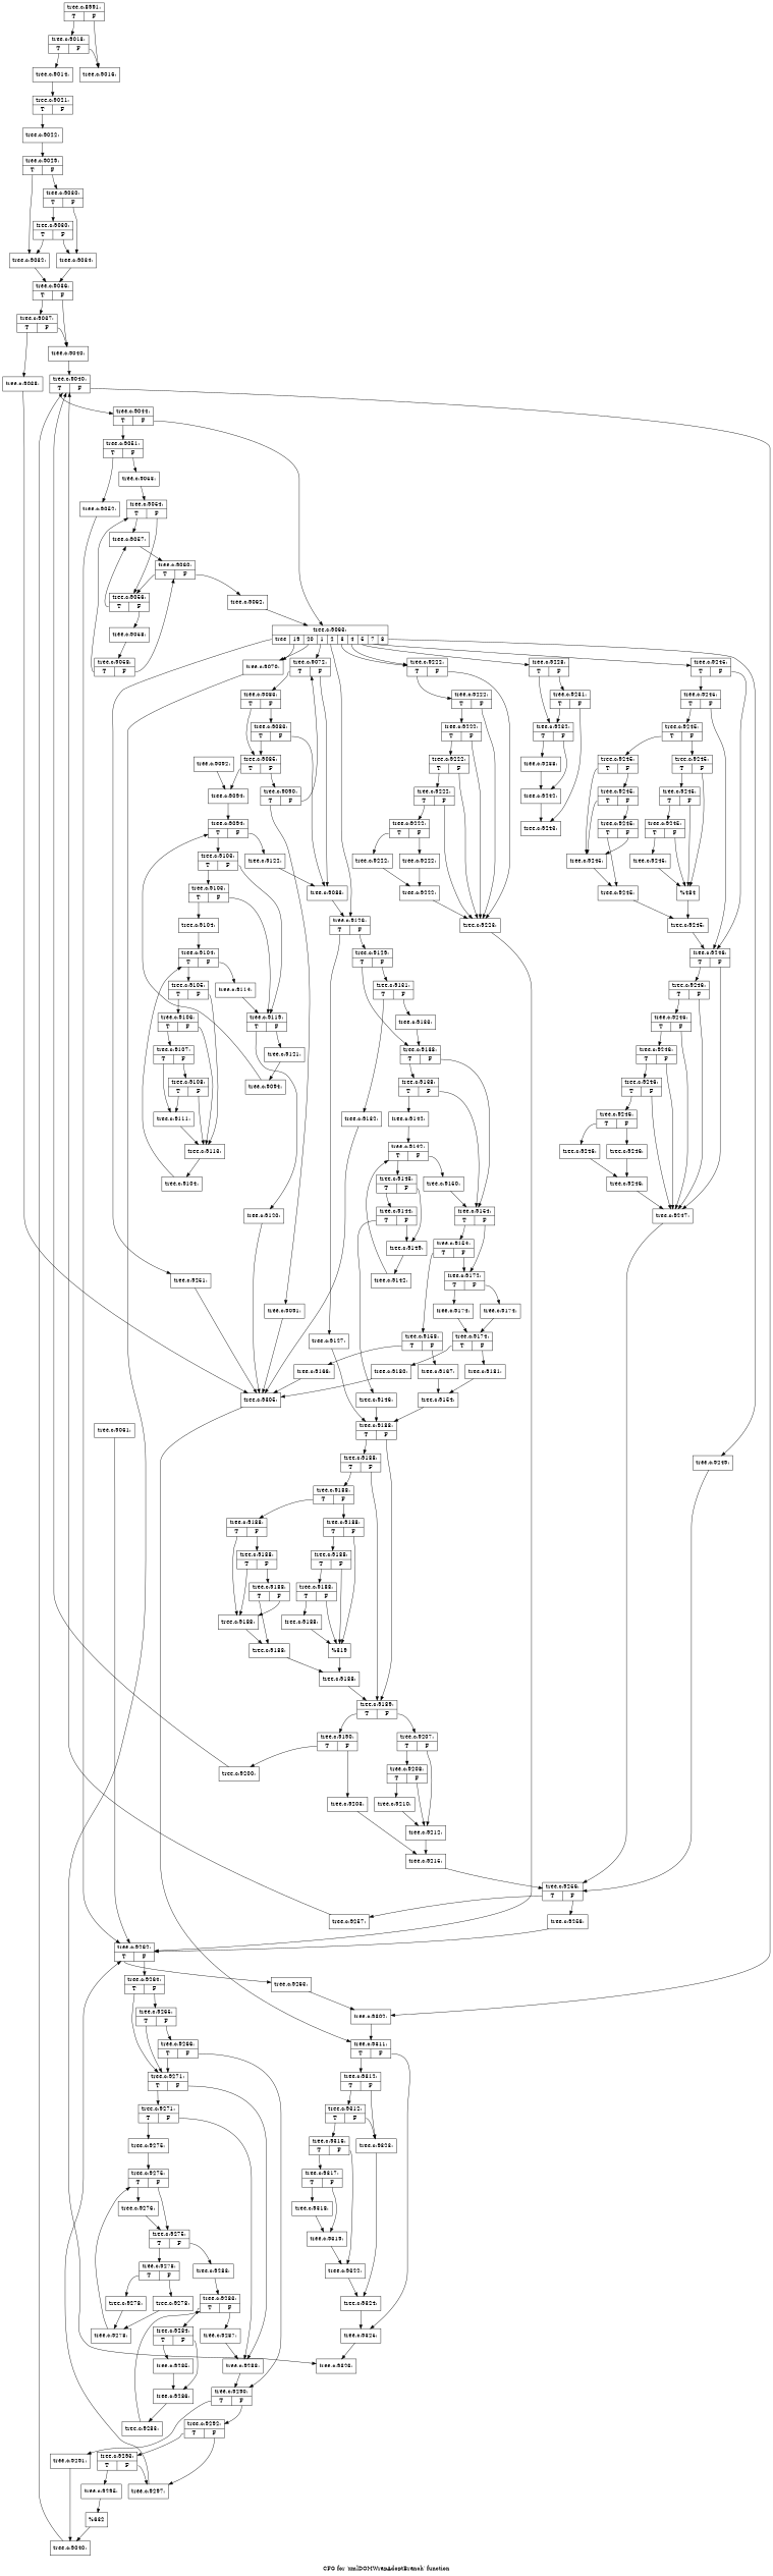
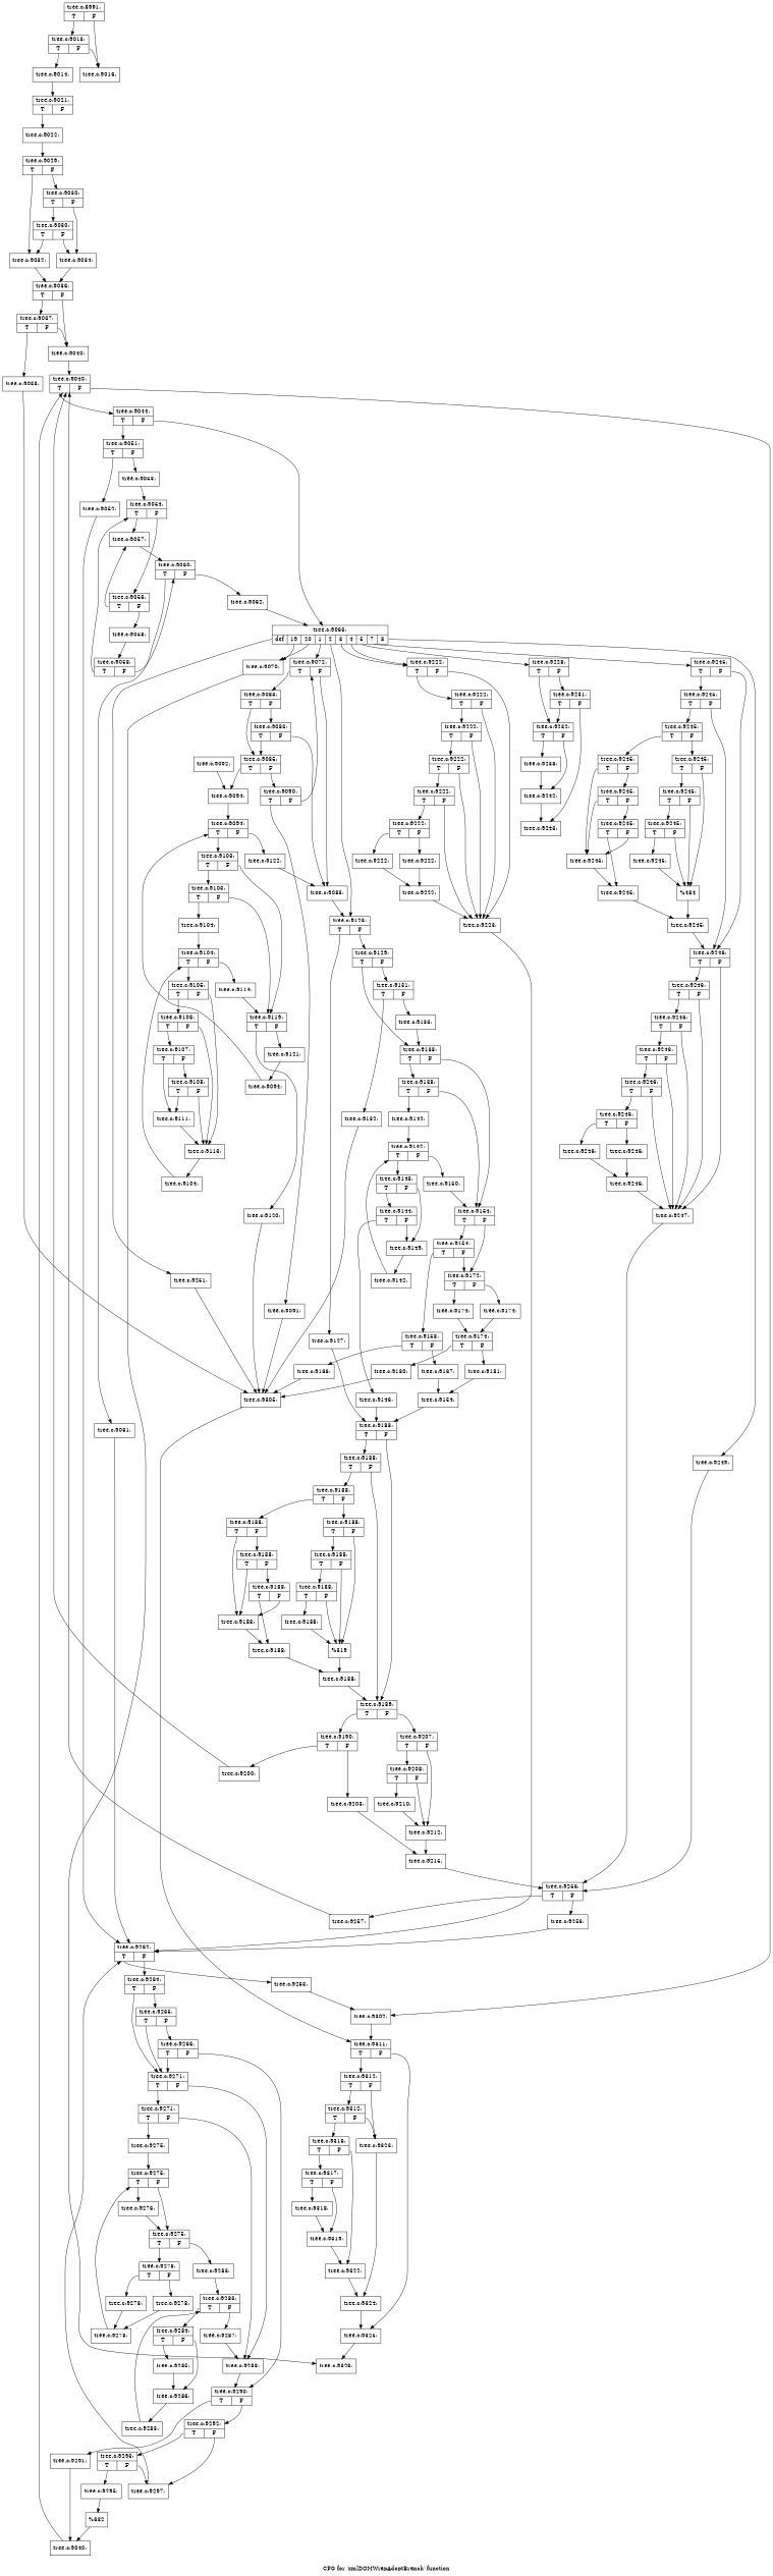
  digraph {
    label="CFG for 'xmlDOMWrapAdoptBranch' function"
    node [shape=record]
    edge [tailport=s0]
    n1 [label="{tree.c:8991:|{<s0>T|<s1>F}}"]
    n2 [label="{tree.c:9013:|{<s0>T|<s1>F}}"]
    n3 [label="{tree.c:9016:}"]
    n4 [label="{tree.c:9014:}"]
    n5 [label="{tree.c:9021:|{<s0>T|<s1>F}}"]
    n6 [label="{tree.c:9022:}"]
    n7 [label="{tree.c:9029:|{<s0>T|<s1>F}}"]
    n8 [label="{tree.c:9032:}"]
    n9 [label="{tree.c:9030:|{<s0>T|<s1>F}}"]
    n10 [label="{tree.c:9036:|{<s0>T|<s1>F}}"]
    n11 [label="{tree.c:9030:|{<s0>T|<s1>F}}"]
    n12 [label="{tree.c:9034:}"]
    n13 [label="{tree.c:9037:|{<s0>T|<s1>F}}"]
    n14 [label="{tree.c:9040:}"]
    n15 [label="{tree.c:9038:}"]
    n16 [label="{tree.c:9040:|{<s0>T|<s1>F}}"]
    n17 [label="{tree.c:9305:}"]
    n18 [label="{tree.c:9044:|{<s0>T|<s1>F}}"]
    n19 [label="{tree.c:9302:}"]
    n20 [label="{tree.c:9311:|{<s0>T|<s1>F}}"]
    n21 [label="{tree.c:9312:|{<s0>T|<s1>F}}"]
    n22 [label="{tree.c:9325:}"]
    n23 [label="{tree.c:9051:|{<s0>T|<s1>F}}"]
-   n24 [label="{tree.c:9063:|{<s0>tree|<s1>19|<s2>20|<s3>1|<s4>2|<s5>3|<s6>4|<s7>5|<s8>7|<s9>8}}"]
+   n24 [label="{tree.c:9063:|{<s0>def|<s1>19|<s2>20|<s3>1|<s4>2|<s5>3|<s6>4|<s7>5|<s8>7|<s9>8}}"]
    n25 [label="{tree.c:9052:}"]
    n26 [label="{tree.c:9053:}"]
    n27 [label="{tree.c:9251:}"]
    n28 [label="{tree.c:9070:}"]
    n29 [label="{tree.c:9072:|{<s0>T|<s1>F}}"]
    n30 [label="{tree.c:9126:|{<s0>T|<s1>F}}"]
    n31 [label="{tree.c:9222:|{<s0>T|<s1>F}}"]
    n32 [label="{tree.c:9228:|{<s0>T|<s1>F}}"]
    n33 [label="{tree.c:9245:|{<s0>T|<s1>F}}"]
    n34 [label="{tree.c:9249:}"]
    n35 [label="{tree.c:9262:|{<s0>T|<s1>F}}"]
    n36 [label="{tree.c:9054:|{<s0>T|<s1>F}}"]
    n37 [label="{tree.c:9326:}"]
    n38 [label="{tree.c:9083:|{<s0>T|<s1>F}}"]
    n39 [label="{tree.c:9083:}"]
    n40 [label="{tree.c:9127:}"]
    n41 [label="{tree.c:9129:|{<s0>T|<s1>F}}"]
    n42 [label="{tree.c:9222:|{<s0>T|<s1>F}}"]
    n43 [label="{tree.c:9223:}"]
    n44 [label="{tree.c:9232:|{<s0>T|<s1>F}}"]
    n45 [label="{tree.c:9231:|{<s0>T|<s1>F}}"]
    n46 [label="{tree.c:9245:|{<s0>T|<s1>F}}"]
    n47 [label="{tree.c:9246:|{<s0>T|<s1>F}}"]
    n48 [label="{tree.c:9256:|{<s0>T|<s1>F}}"]
    n49 [label="{tree.c:9263:}"]
    n50 [label="{tree.c:9264:|{<s0>T|<s1>F}}"]
    n51 [label="{tree.c:9057:}"]
    n52 [label="{tree.c:9056:|{<s0>T|<s1>F}}"]
    n53 [label="{tree.c:9271:|{<s0>T|<s1>F}}"]
    n54 [label="{tree.c:9265:|{<s0>T|<s1>F}}"]
    n55 [label="{tree.c:9060:|{<s0>T|<s1>F}}"]
    n56 [label="{tree.c:9058:}"]
    n57 [label="{tree.c:9061:}"]
    n58 [label="{tree.c:9062:}"]
    n59 [label="{tree.c:9058:|{<s0>T|<s1>F}}"]
    n60 [label="{tree.c:9085:|{<s0>T|<s1>F}}"]
    n61 [label="{tree.c:9083:|{<s0>T|<s1>F}}"]
    n62 [label="{tree.c:9188:|{<s0>T|<s1>F}}"]
    n63 [label="{tree.c:9138:|{<s0>T|<s1>F}}"]
    n64 [label="{tree.c:9131:|{<s0>T|<s1>F}}"]
    n65 [label="{tree.c:9222:|{<s0>T|<s1>F}}"]
    n66 [label="{tree.c:9238:}"]
    n67 [label="{tree.c:9242:}"]
    n68 [label="{tree.c:9243:}"]
    n69 [label="{tree.c:9245:|{<s0>T|<s1>F}}"]
    n70 [label="{tree.c:9246:|{<s0>T|<s1>F}}"]
    n71 [label="{tree.c:9247:}"]
    n72 [label="{tree.c:9257:}"]
    n73 [label="{tree.c:9256:}"]
    n74 [label="{tree.c:9094:}"]
    n75 [label="{tree.c:9090:|{<s0>T|<s1>F}}"]
    n76 [label="{tree.c:9094:|{<s0>T|<s1>F}}"]
    n77 [label="{tree.c:9091:}"]
    n78 [label="{tree.c:9103:|{<s0>T|<s1>F}}"]
    n79 [label="{tree.c:9122:}"]
    n80 [label="{tree.c:9092:}"]
    n81 [label="{tree.c:9103:|{<s0>T|<s1>F}}"]
    n82 [label="{tree.c:9119:|{<s0>T|<s1>F}}"]
    n83 [label="{tree.c:9104:}"]
    n84 [label="{tree.c:9120:}"]
    n85 [label="{tree.c:9121:}"]
    n86 [label="{tree.c:9104:|{<s0>T|<s1>F}}"]
    n87 [label="{tree.c:9094:}"]
    n88 [label="{tree.c:9105:|{<s0>T|<s1>F}}"]
    n89 [label="{tree.c:9114:}"]
    n90 [label="{tree.c:9106:|{<s0>T|<s1>F}}"]
    n91 [label="{tree.c:9113:}"]
    n92 [label="{tree.c:9107:|{<s0>T|<s1>F}}"]
    n93 [label="{tree.c:9104:}"]
    n94 [label="{tree.c:9111:}"]
    n95 [label="{tree.c:9108:|{<s0>T|<s1>F}}"]
    n96 [label="{tree.c:9188:|{<s0>T|<s1>F}}"]
    n97 [label="{tree.c:9189:|{<s0>T|<s1>F}}"]
    n98 [label="{tree.c:9138:|{<s0>T|<s1>F}}"]
    n99 [label="{tree.c:9154:|{<s0>T|<s1>F}}"]
    n100 [label="{tree.c:9132:}"]
    n101 [label="{tree.c:9133:}"]
    n102 [label="{tree.c:9188:|{<s0>T|<s1>F}}"]
    n103 [label="{tree.c:9190:|{<s0>T|<s1>F}}"]
    n104 [label="{tree.c:9207:|{<s0>T|<s1>F}}"]
    n105 [label="{tree.c:9142:}"]
    n106 [label="{tree.c:9154:|{<s0>T|<s1>F}}"]
    n107 [label="{tree.c:9172:|{<s0>T|<s1>F}}"]
    n108 [label="{tree.c:9142:|{<s0>T|<s1>F}}"]
    n109 [label="{tree.c:9158:|{<s0>T|<s1>F}}"]
    n110 [label="{tree.c:9174:}"]
    n111 [label="{tree.c:9174:}"]
    n112 [label="{tree.c:9143:|{<s0>T|<s1>F}}"]
    n113 [label="{tree.c:9150:}"]
    n114 [label="{tree.c:9144:|{<s0>T|<s1>F}}"]
    n115 [label="{tree.c:9149:}"]
    n116 [label="{tree.c:9146:}"]
    n117 [label="{tree.c:9142:}"]
    n118 [label="{tree.c:9166:}"]
    n119 [label="{tree.c:9167:}"]
    n120 [label="{tree.c:9174:|{<s0>T|<s1>F}}"]
    n121 [label="{tree.c:9154:}"]
    n122 [label="{tree.c:9180:}"]
    n123 [label="{tree.c:9181:}"]
    n124 [label="{tree.c:9188:|{<s0>T|<s1>F}}"]
    n125 [label="{tree.c:9188:|{<s0>T|<s1>F}}"]
    n126 [label="{tree.c:9200:}"]
    n127 [label="{tree.c:9203:}"]
    n128 [label="{tree.c:9208:|{<s0>T|<s1>F}}"]
    n129 [label="{tree.c:9212:}"]
    n130 [label="{tree.c:9188:}"]
    n131 [label="{tree.c:9188:|{<s0>T|<s1>F}}"]
    n132 [label="{tree.c:9188:|{<s0>T|<s1>F}}"]
    n133 [label="{%319}"]
    n134 [label="{tree.c:9188:}"]
    n135 [label="{tree.c:9188:|{<s0>T|<s1>F}}"]
    n136 [label="{tree.c:9188:|{<s0>T|<s1>F}}"]
    n137 [label="{tree.c:9188:}"]
    n138 [label="{tree.c:9188:}"]
    n139 [label="{tree.c:9215:}"]
    n140 [label="{tree.c:9210:}"]
    n141 [label="{tree.c:9222:|{<s0>T|<s1>F}}"]
    n142 [label="{tree.c:9222:|{<s0>T|<s1>F}}"]
    n143 [label="{tree.c:9222:|{<s0>T|<s1>F}}"]
    n144 [label="{tree.c:9222:}"]
    n145 [label="{tree.c:9222:}"]
    n146 [label="{tree.c:9222:}"]
    n147 [label="{tree.c:9245:|{<s0>T|<s1>F}}"]
    n148 [label="{tree.c:9245:|{<s0>T|<s1>F}}"]
    n149 [label="{tree.c:9246:|{<s0>T|<s1>F}}"]
    n150 [label="{tree.c:9245:}"]
    n151 [label="{tree.c:9245:|{<s0>T|<s1>F}}"]
    n152 [label="{tree.c:9245:|{<s0>T|<s1>F}}"]
    n153 [label="{%484}"]
    n154 [label="{tree.c:9245:}"]
    n155 [label="{tree.c:9245:|{<s0>T|<s1>F}}"]
    n156 [label="{tree.c:9245:|{<s0>T|<s1>F}}"]
    n157 [label="{tree.c:9245:}"]
    n158 [label="{tree.c:9245:}"]
    n159 [label="{tree.c:9246:|{<s0>T|<s1>F}}"]
    n160 [label="{tree.c:9246:|{<s0>T|<s1>F}}"]
    n161 [label="{tree.c:9246:|{<s0>T|<s1>F}}"]
    n162 [label="{tree.c:9246:}"]
    n163 [label="{tree.c:9246:}"]
    n164 [label="{tree.c:9246:}"]
    n165 [label="{tree.c:9271:|{<s0>T|<s1>F}}"]
    n166 [label="{tree.c:9288:}"]
    n167 [label="{tree.c:9266:|{<s0>T|<s1>F}}"]
    n168 [label="{tree.c:9275:}"]
    n169 [label="{tree.c:9290:|{<s0>T|<s1>F}}"]
    n170 [label="{tree.c:9291:}"]
    n171 [label="{tree.c:9292:|{<s0>T|<s1>F}}"]
    n172 [label="{tree.c:9040:}"]
    n173 [label="{tree.c:9293:|{<s0>T|<s1>F}}"]
    n174 [label="{tree.c:9297:}"]
    n175 [label="{tree.c:9275:|{<s0>T|<s1>F}}"]
    n176 [label="{tree.c:9276:}"]
    n177 [label="{tree.c:9275:|{<s0>T|<s1>F}}"]
    n178 [label="{tree.c:9278:|{<s0>T|<s1>F}}"]
    n179 [label="{tree.c:9283:}"]
    n180 [label="{tree.c:9278:}"]
    n181 [label="{tree.c:9278:}"]
    n182 [label="{tree.c:9283:|{<s0>T|<s1>F}}"]
    n183 [label="{tree.c:9278:}"]
    n184 [label="{tree.c:9284:|{<s0>T|<s1>F}}"]
    n185 [label="{tree.c:9287:}"]
    n186 [label="{tree.c:9285:}"]
    n187 [label="{tree.c:9286:}"]
    n188 [label="{tree.c:9283:}"]
    n189 [label="{tree.c:9295:}"]
    n190 [label="{%632}"]
    n191 [label="{tree.c:9312:|{<s0>T|<s1>F}}"]
    n192 [label="{tree.c:9323:}"]
    n193 [label="{tree.c:9316:|{<s0>T|<s1>F}}"]
    n194 [label="{tree.c:9324:}"]
    n195 [label="{tree.c:9317:|{<s0>T|<s1>F}}"]
    n196 [label="{tree.c:9322:}"]
    n197 [label="{tree.c:9318:}"]
    n198 [label="{tree.c:9319:}"]
    n1 -> n2
    n1 -> n3 [tailport=s1]
    n2 -> n3 [tailport=s1]
    n2 -> n4
    n4 -> n5
    n5 -> n6
    n6 -> n7
    n7 -> n8
    n7 -> n9 [tailport=s1]
    n8 -> n10
    n9 -> n11
    n9 -> n12 [tailport=s1]
    n10 -> n13
    n10 -> n14 [tailport=s1]
    n11 -> n8
    n11 -> n12 [tailport=s1]
    n12 -> n10
    n13 -> n14 [tailport=s1]
    n13 -> n15
    n14 -> n16
    n15 -> n17
    n16 -> n18
    n16 -> n19 [tailport=s1]
    n17 -> n20
    n18 -> n23
    n18 -> n24 [tailport=s1]
    n19 -> n20
    n20 -> n21
    n20 -> n22 [tailport=s1]
    n21 -> n191
    n21 -> n192 [tailport=s1]
    n22 -> n37
    n23 -> n25
    n23 -> n26 [tailport=s1]
    n24 -> n27
    n24 -> n28 [tailport=s1]
    n24 -> n28 [tailport=s2]
    n24 -> n29 [tailport=s3]
    n24 -> n30 [tailport=s4]
    n24 -> n31 [tailport=s5]
    n24 -> n31 [tailport=s6]
    n24 -> n32 [tailport=s7]
    n24 -> n33 [tailport=s8]
    n24 -> n34 [tailport=s9]
    n25 -> n35
    n26 -> n36
    n27 -> n17
    n28 -> n37
    n29 -> n38
    n29 -> n39 [tailport=s1]
    n30 -> n40
    n30 -> n41 [tailport=s1]
    n31 -> n42
    n31 -> n43 [tailport=s1]
    n32 -> n44
    n32 -> n45 [tailport=s1]
    n33 -> n46
    n33 -> n47 [tailport=s1]
    n34 -> n48
    n35 -> n49
    n35 -> n50 [tailport=s1]
    n36 -> n51
    n36 -> n52 [tailport=s1]
    n38 -> n60
    n38 -> n61 [tailport=s1]
    n39 -> n30
    n40 -> n62
    n41 -> n63
    n41 -> n64 [tailport=s1]
    n42 -> n43 [tailport=s1]
    n42 -> n65
    n43 -> n35
    n44 -> n66
    n44 -> n67 [tailport=s1]
    n45 -> n44
    n45 -> n68 [tailport=s1]
    n46 -> n47 [tailport=s1]
    n46 -> n69
    n47 -> n70
    n47 -> n71 [tailport=s1]
    n48 -> n72
    n48 -> n73 [tailport=s1]
    n49 -> n19
    n50 -> n53
    n50 -> n54 [tailport=s1]
    n51 -> n55
    n52 -> n51
    n52 -> n56 [tailport=s1]
    n53 -> n165
    n53 -> n166 [tailport=s1]
    n54 -> n53
    n54 -> n167 [tailport=s1]
-   n55 -> n52
+   n55 -> n57
    n55 -> n58 [tailport=s1]
    n56 -> n59
    n57 -> n35
    n58 -> n24
    n59 -> n36
    n59 -> n55 [tailport=s1]
    n60 -> n74
    n60 -> n75 [tailport=s1]
    n61 -> n39 [tailport=s1]
    n61 -> n60
    n62 -> n96
    n62 -> n97 [tailport=s1]
    n63 -> n98
    n63 -> n99 [tailport=s1]
    n64 -> n100
    n64 -> n101 [tailport=s1]
    n65 -> n43 [tailport=s1]
    n65 -> n141
    n66 -> n67
    n67 -> n68
    n69 -> n147
    n69 -> n148 [tailport=s1]
    n70 -> n71 [tailport=s1]
    n70 -> n149
    n71 -> n48
    n72 -> n16
    n73 -> n35
    n74 -> n76
    n75 -> n29 [tailport=s1]
    n75 -> n77
    n76 -> n78
    n76 -> n79 [tailport=s1]
    n77 -> n17
    n78 -> n81
    n78 -> n82 [tailport=s1]
    n79 -> n39
    n80 -> n74
    n81 -> n82 [tailport=s1]
    n81 -> n83
    n82 -> n84
    n82 -> n85 [tailport=s1]
    n83 -> n86
    n84 -> n17
    n85 -> n87
    n86 -> n88
    n86 -> n89 [tailport=s1]
    n87 -> n76
    n88 -> n90
    n88 -> n91 [tailport=s1]
    n89 -> n82
    n90 -> n91 [tailport=s1]
    n90 -> n92
    n91 -> n93
    n92 -> n94
    n92 -> n95 [tailport=s1]
    n93 -> n86
    n94 -> n91
    n95 -> n91 [tailport=s1]
    n95 -> n94
    n96 -> n97 [tailport=s1]
    n96 -> n102
    n97 -> n103
    n97 -> n104 [tailport=s1]
    n98 -> n99 [tailport=s1]
    n98 -> n105
    n99 -> n106
    n99 -> n107 [tailport=s1]
    n100 -> n17
    n101 -> n63
    n102 -> n124
    n102 -> n125 [tailport=s1]
    n103 -> n126
    n103 -> n127 [tailport=s1]
    n104 -> n128
    n104 -> n129 [tailport=s1]
    n105 -> n108
    n106 -> n107 [tailport=s1]
    n106 -> n109
    n107 -> n110
    n107 -> n111 [tailport=s1]
    n108 -> n112
    n108 -> n113 [tailport=s1]
    n109 -> n118
    n109 -> n119 [tailport=s1]
    n110 -> n120
    n111 -> n120
    n112 -> n114
    n112 -> n115 [tailport=s1]
    n113 -> n99
    n114 -> n115 [tailport=s1]
    n114 -> n116
    n115 -> n117
    n116 -> n62
    n117 -> n108
    n118 -> n17
    n119 -> n121
    n120 -> n122
    n120 -> n123 [tailport=s1]
    n121 -> n62
    n122 -> n17
    n123 -> n121
    n124 -> n130
    n124 -> n131 [tailport=s1]
    n125 -> n132
    n125 -> n133 [tailport=s1]
    n126 -> n16
    n127 -> n139
    n128 -> n129 [tailport=s1]
    n128 -> n140
    n129 -> n139
    n130 -> n134
    n131 -> n130
    n131 -> n135 [tailport=s1]
    n132 -> n133 [tailport=s1]
    n132 -> n136
    n133 -> n137
    n134 -> n137
    n135 -> n130 [tailport=s1]
    n135 -> n134
    n136 -> n133 [tailport=s1]
    n136 -> n138
    n137 -> n97
    n138 -> n133
    n139 -> n48
    n140 -> n129
    n141 -> n43 [tailport=s1]
    n141 -> n142
    n142 -> n43 [tailport=s1]
    n142 -> n143
    n143 -> n144
    n143 -> n145 [tailport=s1]
    n144 -> n146
    n145 -> n146
    n146 -> n43
    n147 -> n150
    n147 -> n151 [tailport=s1]
    n148 -> n152
    n148 -> n153 [tailport=s1]
    n149 -> n71 [tailport=s1]
    n149 -> n159
    n150 -> n154
    n151 -> n150
    n151 -> n155 [tailport=s1]
    n152 -> n153 [tailport=s1]
    n152 -> n156
    n153 -> n157
    n154 -> n157
    n155 -> n150 [tailport=s1]
    n155 -> n154
    n156 -> n153 [tailport=s1]
    n156 -> n158
    n157 -> n47
    n158 -> n153
    n159 -> n71 [tailport=s1]
    n159 -> n160
    n160 -> n71 [tailport=s1]
    n160 -> n161
    n161 -> n162
    n161 -> n163 [tailport=s1]
    n162 -> n164
    n163 -> n164
    n164 -> n71
    n165 -> n166 [tailport=s1]
    n165 -> n168
    n166 -> n169
    n167 -> n53
    n167 -> n169 [tailport=s1]
    n168 -> n175
    n169 -> n170
    n169 -> n171 [tailport=s1]
    n170 -> n172
    n171 -> n173
    n171 -> n174 [tailport=s1]
    n172 -> n16
    n173 -> n174 [tailport=s1]
    n173 -> n189
    n174 -> n35
    n175 -> n176
    n175 -> n177 [tailport=s1]
    n176 -> n177
    n177 -> n178
    n177 -> n179 [tailport=s1]
    n178 -> n180
    n178 -> n181 [tailport=s1]
    n179 -> n182
    n180 -> n183
    n181 -> n183
    n182 -> n184
    n182 -> n185 [tailport=s1]
    n183 -> n175
    n184 -> n186
    n184 -> n187 [tailport=s1]
    n185 -> n166
    n186 -> n187
    n187 -> n188
    n188 -> n182
    n189 -> n190
    n190 -> n172
    n191 -> n192 [tailport=s1]
    n191 -> n193
    n192 -> n194
    n193 -> n195
    n193 -> n196 [tailport=s1]
    n194 -> n22
    n195 -> n197
    n195 -> n198 [tailport=s1]
    n196 -> n194
    n197 -> n198
    n198 -> n196
  }
